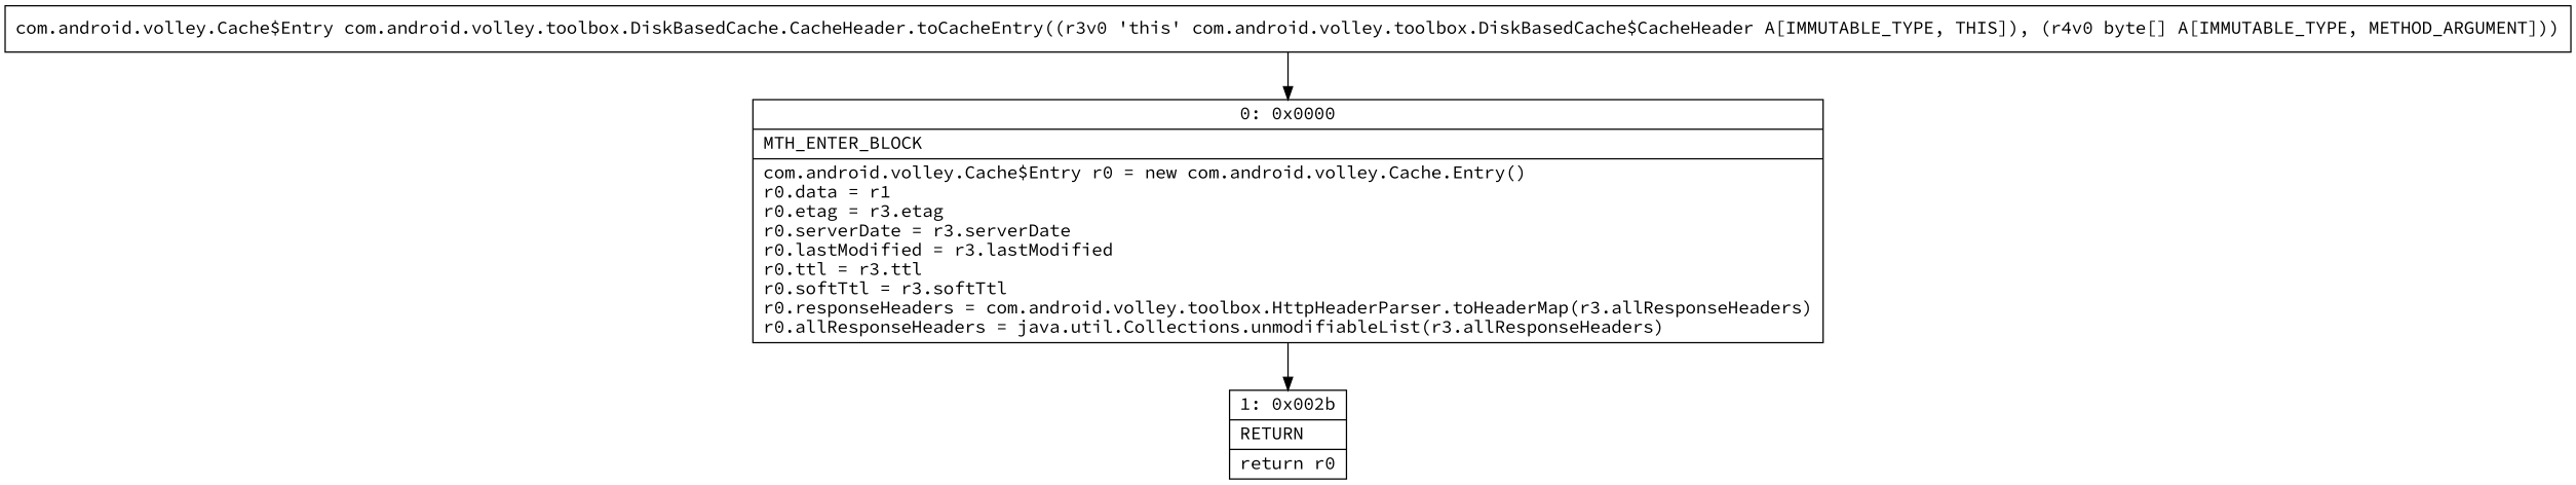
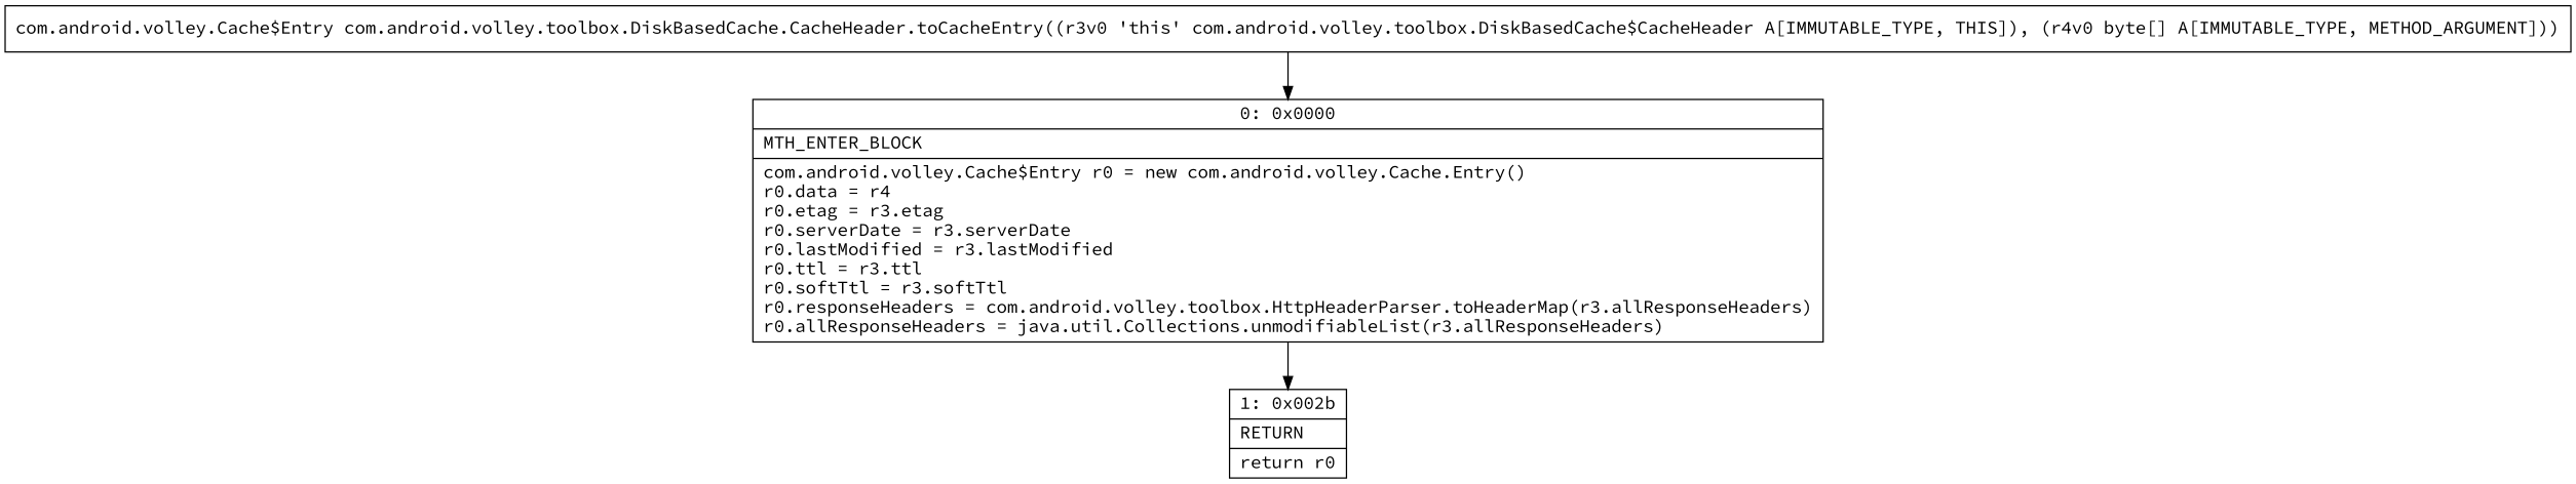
  digraph {
    fontname="Source Code Pro"
    node [shape=record fontname="Source Code Pro"]
    edge [fontname="Source Code Pro"]
-   n1 [label="{0\:\ 0x0000|MTH_ENTER_BLOCK\l|com.android.volley.Cache$Entry r0 = new com.android.volley.Cache.Entry()\lr0.data = r1\lr0.etag = r3.etag\lr0.serverDate = r3.serverDate\lr0.lastModified = r3.lastModified\lr0.ttl = r3.ttl\lr0.softTtl = r3.softTtl\lr0.responseHeaders = com.android.volley.toolbox.HttpHeaderParser.toHeaderMap(r3.allResponseHeaders)\lr0.allResponseHeaders = java.util.Collections.unmodifiableList(r3.allResponseHeaders)\l}"]
+   n1 [label="{0\:\ 0x0000|MTH_ENTER_BLOCK\l|com.android.volley.Cache$Entry r0 = new com.android.volley.Cache.Entry()\lr0.data = r4\lr0.etag = r3.etag\lr0.serverDate = r3.serverDate\lr0.lastModified = r3.lastModified\lr0.ttl = r3.ttl\lr0.softTtl = r3.softTtl\lr0.responseHeaders = com.android.volley.toolbox.HttpHeaderParser.toHeaderMap(r3.allResponseHeaders)\lr0.allResponseHeaders = java.util.Collections.unmodifiableList(r3.allResponseHeaders)\l}"]
    n2 [label="{1\:\ 0x002b|RETURN\l|return r0\l}"]
    n3 [label="{com.android.volley.Cache$Entry com.android.volley.toolbox.DiskBasedCache.CacheHeader.toCacheEntry((r3v0 'this' com.android.volley.toolbox.DiskBasedCache$CacheHeader A[IMMUTABLE_TYPE, THIS]), (r4v0 byte[] A[IMMUTABLE_TYPE, METHOD_ARGUMENT])) }"]
    n1 -> n2
    n3 -> n1
  }
